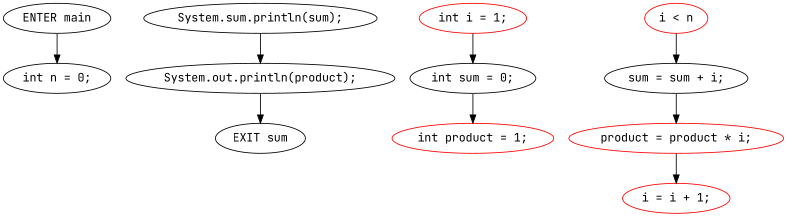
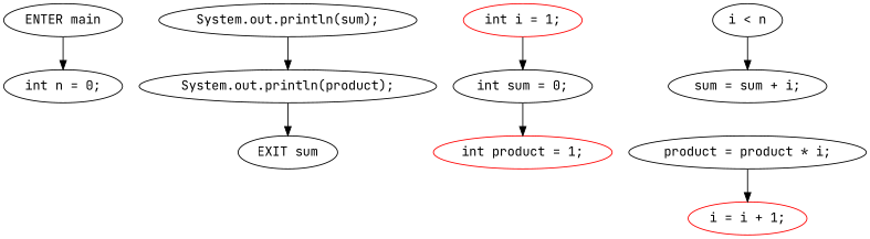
  strict digraph {
    fontname="JetBrains Mono"
    node [fontname="JetBrains Mono"]
    edge [fontname="JetBrains Mono"]
    n1 [label="ENTER main"]
    n2 [label="int n = 0;"]
    n3 [label="EXIT sum"]
    n4 [color=red label="int i = 1;"]
    n5 [label="int sum = 0;"]
    n6 [color=red label="int product = 1;"]
-   n7 [color=red label="i < n"]
+   n7 [color=black label="i < n"]
    n8 [label="sum = sum + i;"]
-   n9 [color=red label="product = product * i;"]
-   n10 [label="System.sum.println(sum);"]
+   n9 [color=black label="product = product * i;"]
+   n10 [label="System.out.println(sum);"]
    n11 [color=black label="System.out.println(product);"]
    n12 [color=red label="i = i + 1;"]
    n1 -> n2
    n4 -> n5
    n5 -> n6
    n7 -> n8
-   n8 -> n9
    n9 -> n12
    n10 -> n11
    n11 -> n3
  }
